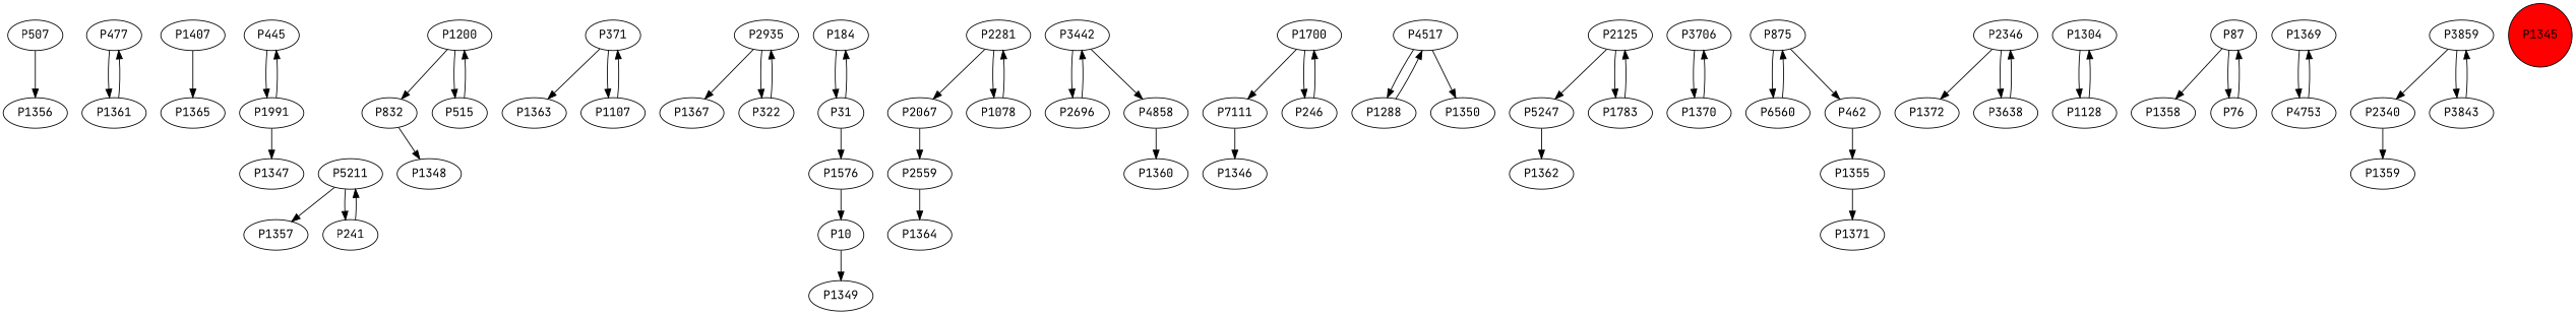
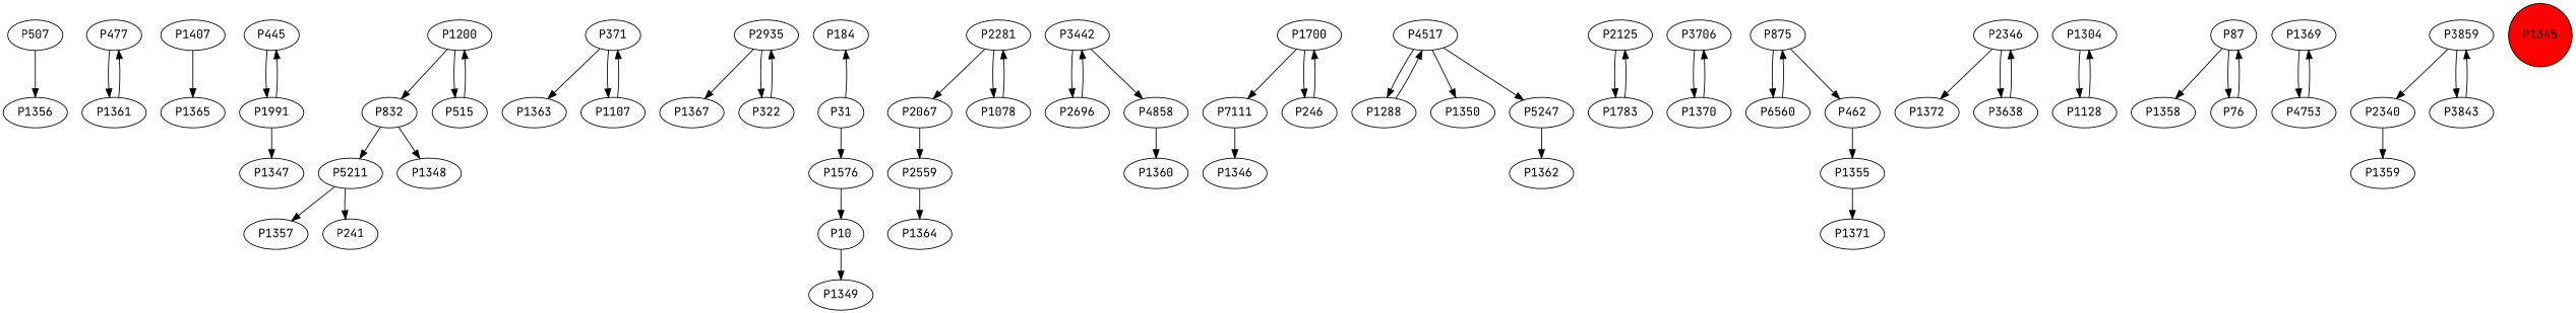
  digraph {
    fontname="JetBrains Mono"
    node [fontname="JetBrains Mono"]
    edge [fontname="JetBrains Mono"]
    P507
    P1356
    P477
    P1361
    P1407
    P1365
    P445
    P1991
    P1347
    P5211
    P1357
    P241
    P832
    P1348
    P371
    P1363
    P1107
    P2935
    P1367
    P322
    P184
    P31
    P1576
    P10
    P2281
    P2067
    P1078
    P2559
    P1364
    P3442
    P2696
    P4858
    P1360
    P1700
    P7111
    P246
    P1346
    P5247
    P1362
    P4517
    P1288
    P1350
    P3706
    P1370
    P1355
    P1371
    P2346
    P1372
    P3638
    n50 [label=P1304]
    P1128
    P1349
    P87
    P1358
    P76
    P1369
    P4753
    P2340
    P1359
    P3859
    P3843
    P1200
    P515
    P6560
    P875
    P462
    P2125
    P1783
    P1345 [fillcolor=red shape=circle style=filled]
    P507 -> P1356
    P477 -> P1361
    P1361 -> P477
    P1407 -> P1365
    P445 -> P1991
    P1991 -> P445
    P1991 -> P1347
    P5211 -> P1357
    P5211 -> P241
-   P241 -> P5211
+   P832 -> P5211
    P832 -> P1348
    P371 -> P1363
    P371 -> P1107
    P1107 -> P371
    P2935 -> P1367
    P2935 -> P322
    P322 -> P2935
-   P184 -> P31
    P31 -> P184
    P31 -> P1576
    P1576 -> P10
    P10 -> P1349
    P2281 -> P2067
    P2281 -> P1078
    P2067 -> P2559
    P1078 -> P2281
    P2559 -> P1364
    P3442 -> P2696
    P3442 -> P4858
    P2696 -> P3442
    P4858 -> P1360
    P1700 -> P7111
    P1700 -> P246
    P7111 -> P1346
    P246 -> P1700
    P5247 -> P1362
    P4517 -> P1288
    P4517 -> P1350
    P1288 -> P4517
    P3706 -> P1370
    P1370 -> P3706
    P1355 -> P1371
    P2346 -> P1372
    P2346 -> P3638
    P3638 -> P2346
    n50 -> P1128
    P1128 -> n50
    P87 -> P1358
    P87 -> P76
    P76 -> P87
    P1369 -> P4753
    P4753 -> P1369
    P2340 -> P1359
    P3859 -> P2340
    P3859 -> P3843
    P3843 -> P3859
    P1200 -> P832
    P1200 -> P515
    P515 -> P1200
    P6560 -> P875
    P875 -> P6560
    P875 -> P462
    P462 -> P1355
-   P2125 -> P5247
+   P4517 -> P5247
    P2125 -> P1783
    P1783 -> P2125
  }
